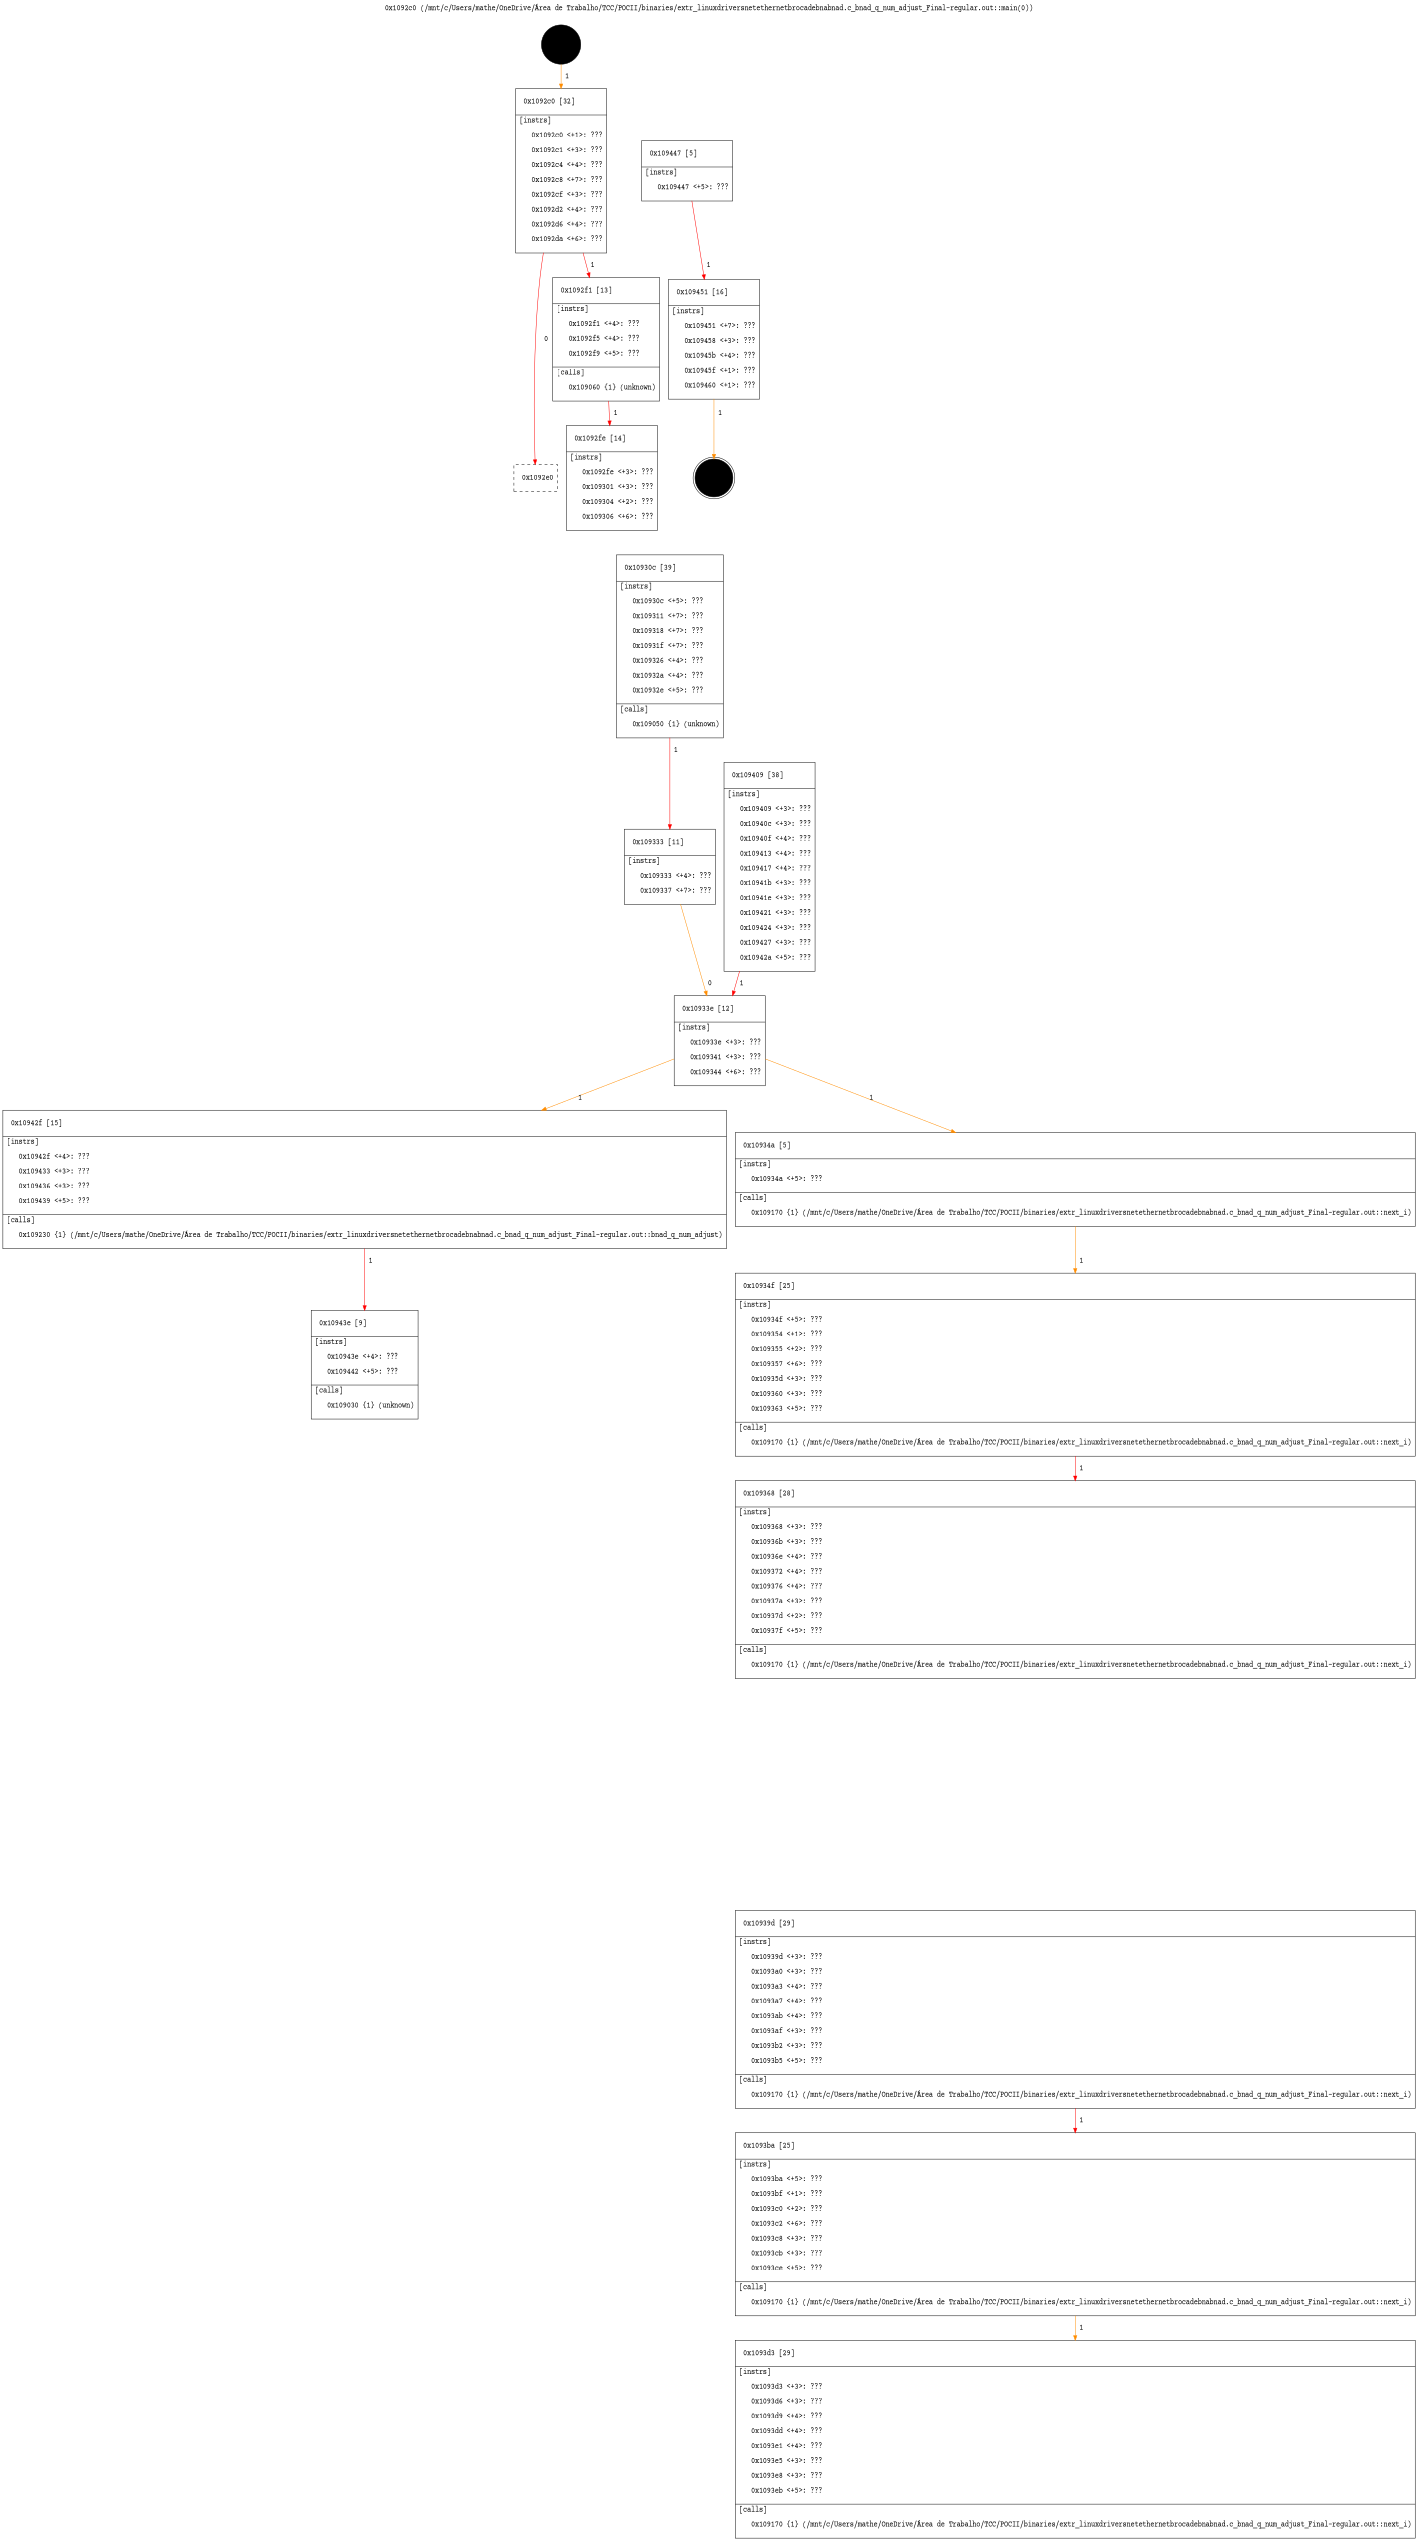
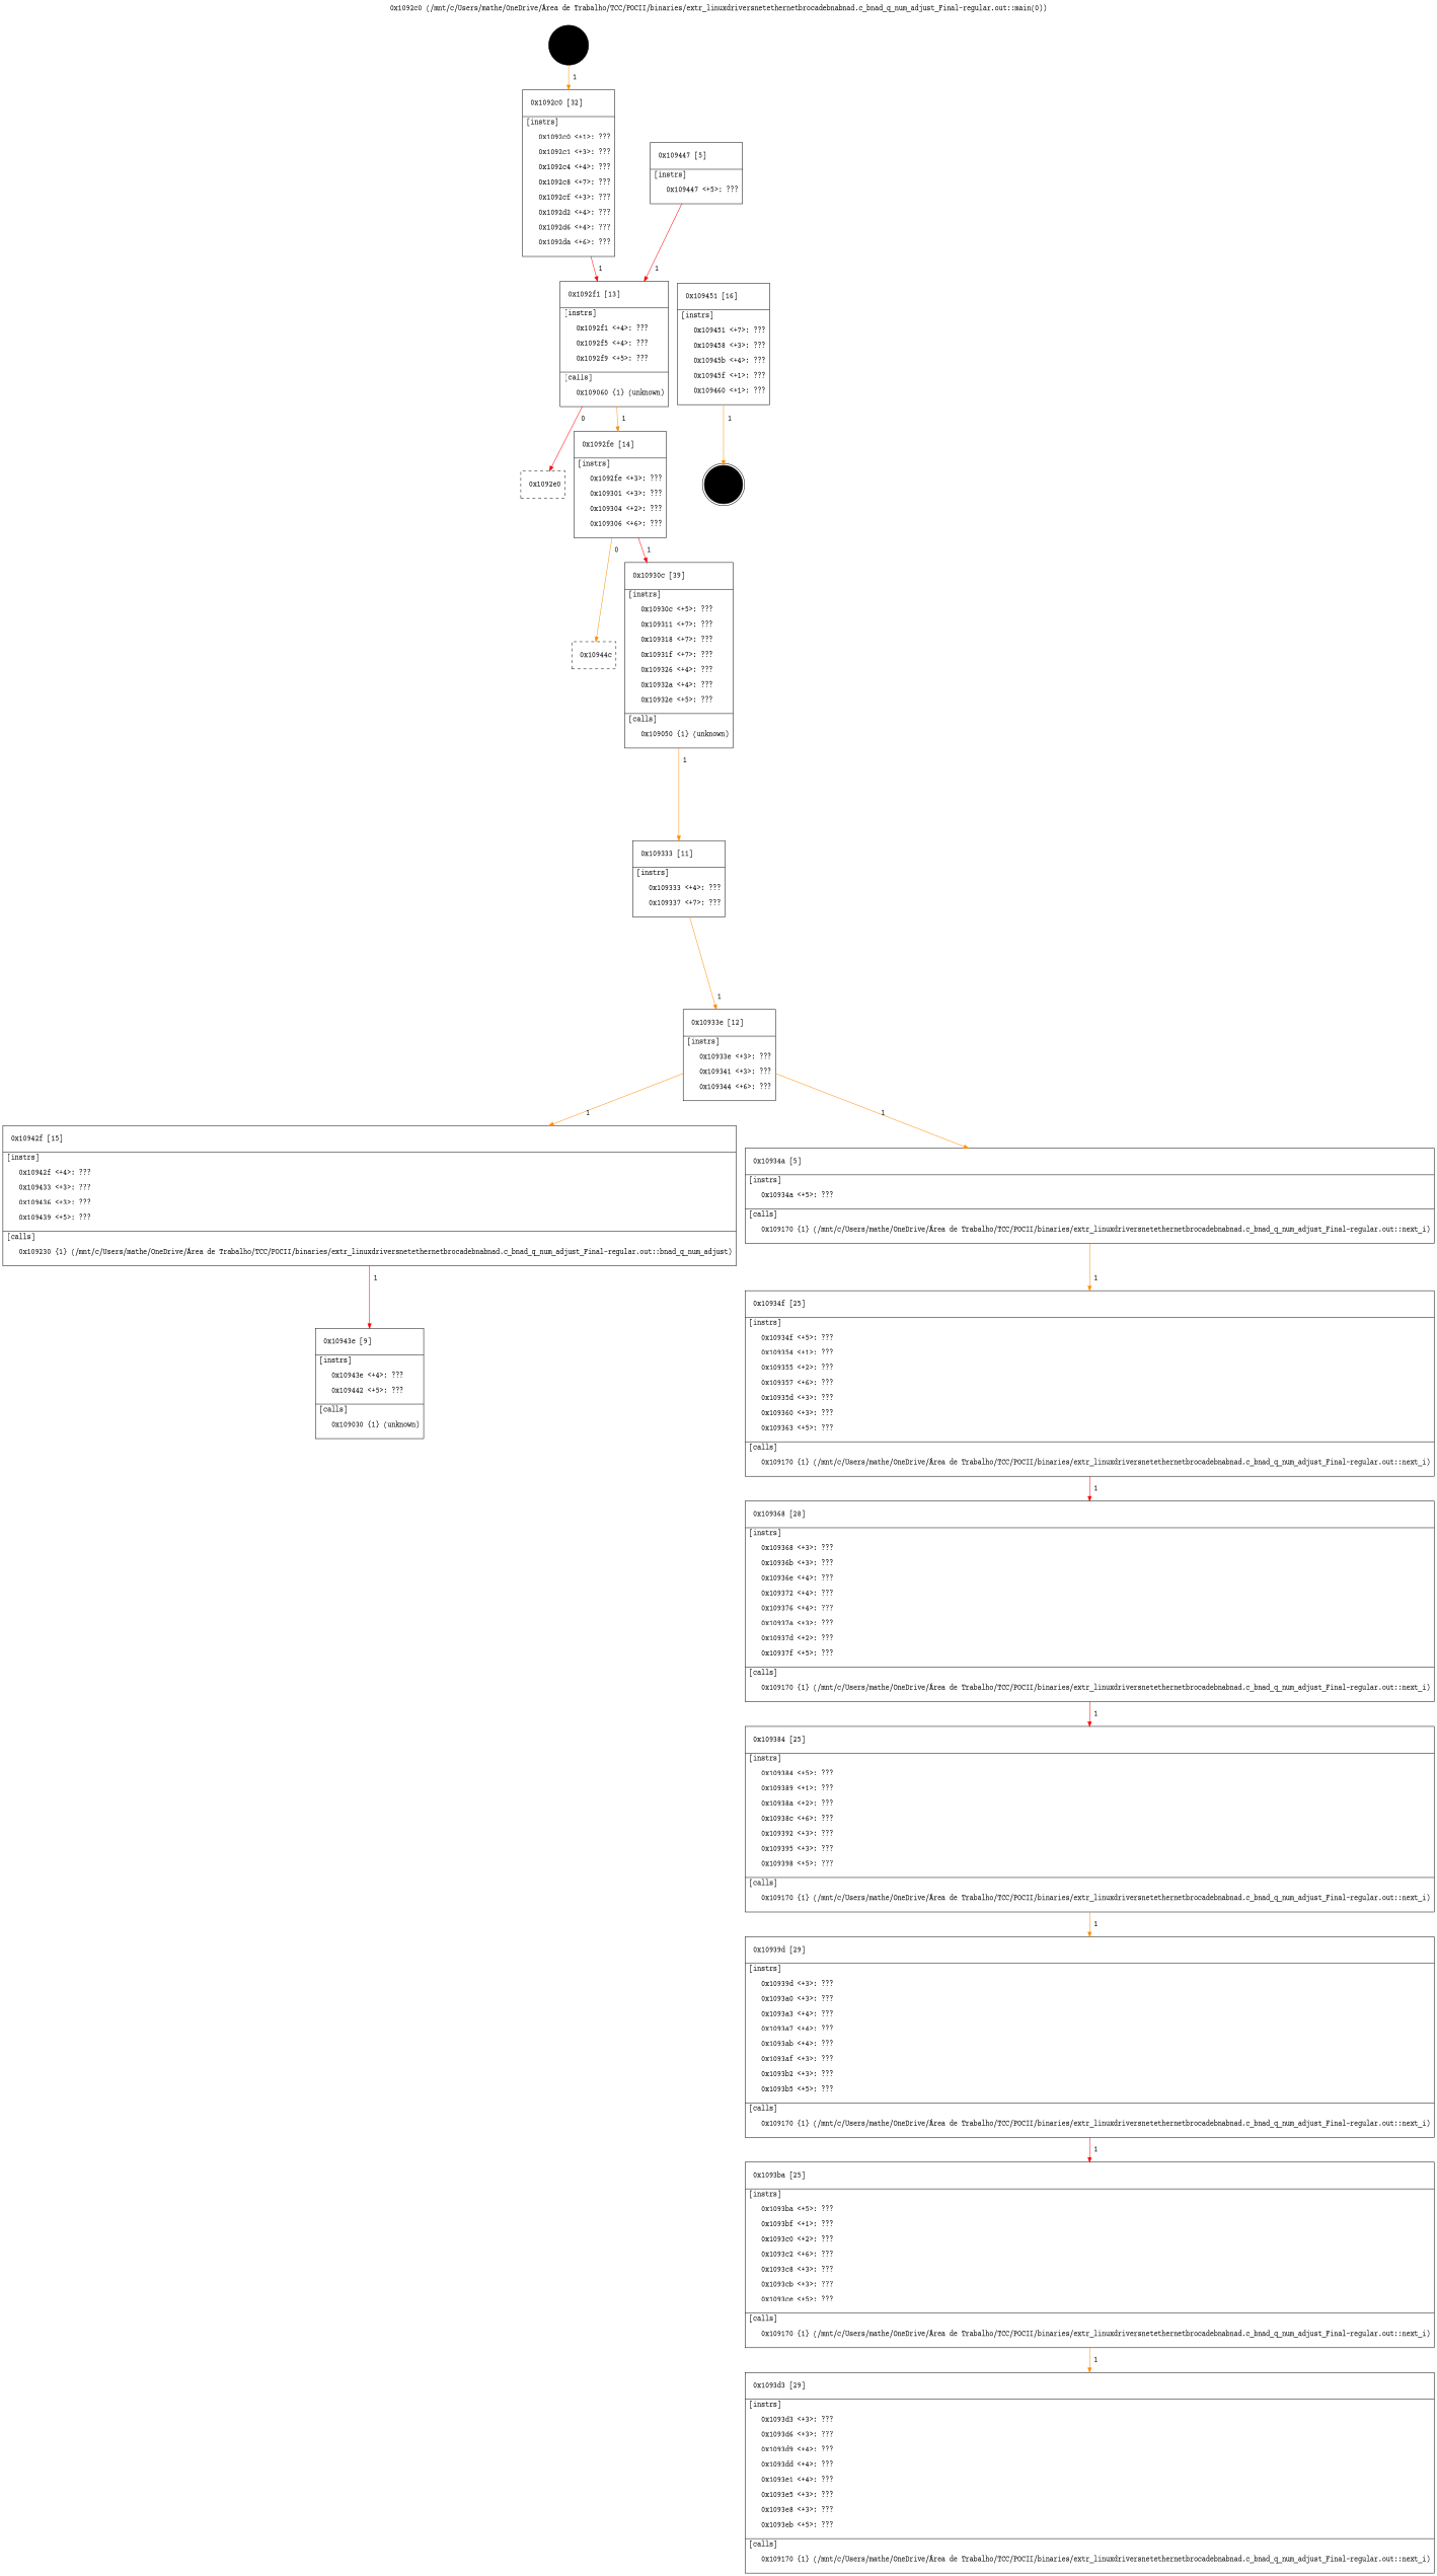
  digraph {
    fontname="Courier Prime"
    label="0x1092c0 (/mnt/c/Users/mathe/OneDrive/Área de Trabalho/TCC/POCII/binaries/extr_linuxdriversnetethernetbrocadebnabnad.c_bnad_q_num_adjust_Final-regular.out::main(0))"
    labelloc=t
    node [fontname="Courier Prime" shape=record]
    edge [color=darkorange fontname="Courier Prime"]
    Entry [fillcolor=black height=0.3 shape=circle style=filled width=0.3]
    n2 [label="{\n     0x1092c0 [32]\l\n     | [instrs]\l\n     &nbsp;&nbsp;0x1092c0 \<+1\>: ???\l\n     &nbsp;&nbsp;0x1092c1 \<+3\>: ???\l\n     &nbsp;&nbsp;0x1092c4 \<+4\>: ???\l\n     &nbsp;&nbsp;0x1092c8 \<+7\>: ???\l\n     &nbsp;&nbsp;0x1092cf \<+3\>: ???\l\n     &nbsp;&nbsp;0x1092d2 \<+4\>: ???\l\n     &nbsp;&nbsp;0x1092d6 \<+4\>: ???\l\n     &nbsp;&nbsp;0x1092da \<+6\>: ???\l\n  }"]
    n3 [label="{\n     0x1092f1 [13]\l\n     | [instrs]\l\n     &nbsp;&nbsp;0x1092f1 \<+4\>: ???\l\n     &nbsp;&nbsp;0x1092f5 \<+4\>: ???\l\n     &nbsp;&nbsp;0x1092f9 \<+5\>: ???\l\n     | [calls]\l\n     &nbsp;&nbsp;0x109060 \{1\} (unknown)\l\n  }"]
    n4 [label="{\n     0x1092e0\l\n  }" style=dashed]
    n5 [label="{\n     0x1092fe [14]\l\n     | [instrs]\l\n     &nbsp;&nbsp;0x1092fe \<+3\>: ???\l\n     &nbsp;&nbsp;0x109301 \<+3\>: ???\l\n     &nbsp;&nbsp;0x109304 \<+2\>: ???\l\n     &nbsp;&nbsp;0x109306 \<+6\>: ???\l\n  }"]
+   n6 [label="{\n     0x10944c\l\n  }" style=dashed]
    n7 [label="{\n     0x10930c [39]\l\n     | [instrs]\l\n     &nbsp;&nbsp;0x10930c \<+5\>: ???\l\n     &nbsp;&nbsp;0x109311 \<+7\>: ???\l\n     &nbsp;&nbsp;0x109318 \<+7\>: ???\l\n     &nbsp;&nbsp;0x10931f \<+7\>: ???\l\n     &nbsp;&nbsp;0x109326 \<+4\>: ???\l\n     &nbsp;&nbsp;0x10932a \<+4\>: ???\l\n     &nbsp;&nbsp;0x10932e \<+5\>: ???\l\n     | [calls]\l\n     &nbsp;&nbsp;0x109050 \{1\} (unknown)\l\n  }"]
    n8 [label="{\n     0x109333 [11]\l\n     | [instrs]\l\n     &nbsp;&nbsp;0x109333 \<+4\>: ???\l\n     &nbsp;&nbsp;0x109337 \<+7\>: ???\l\n  }"]
    n9 [label="{\n     0x10933e [12]\l\n     | [instrs]\l\n     &nbsp;&nbsp;0x10933e \<+3\>: ???\l\n     &nbsp;&nbsp;0x109341 \<+3\>: ???\l\n     &nbsp;&nbsp;0x109344 \<+6\>: ???\l\n  }"]
    Exit [fillcolor=black height=0.3 peripheries=2 shape=circle style=filled width=0.3]
    n11 [label="{\n     0x10942f [15]\l\n     | [instrs]\l\n     &nbsp;&nbsp;0x10942f \<+4\>: ???\l\n     &nbsp;&nbsp;0x109433 \<+3\>: ???\l\n     &nbsp;&nbsp;0x109436 \<+3\>: ???\l\n     &nbsp;&nbsp;0x109439 \<+5\>: ???\l\n     | [calls]\l\n     &nbsp;&nbsp;0x109230 \{1\} (/mnt/c/Users/mathe/OneDrive/Área de Trabalho/TCC/POCII/binaries/extr_linuxdriversnetethernetbrocadebnabnad.c_bnad_q_num_adjust_Final-regular.out::bnad_q_num_adjust)\l\n  }"]
    n12 [label="{\n     0x10934a [5]\l\n     | [instrs]\l\n     &nbsp;&nbsp;0x10934a \<+5\>: ???\l\n     | [calls]\l\n     &nbsp;&nbsp;0x109170 \{1\} (/mnt/c/Users/mathe/OneDrive/Área de Trabalho/TCC/POCII/binaries/extr_linuxdriversnetethernetbrocadebnabnad.c_bnad_q_num_adjust_Final-regular.out::next_i)\l\n  }"]
    n13 [label="{\n     0x10943e [9]\l\n     | [instrs]\l\n     &nbsp;&nbsp;0x10943e \<+4\>: ???\l\n     &nbsp;&nbsp;0x109442 \<+5\>: ???\l\n     | [calls]\l\n     &nbsp;&nbsp;0x109030 \{1\} (unknown)\l\n  }"]
    n14 [label="{\n     0x10934f [25]\l\n     | [instrs]\l\n     &nbsp;&nbsp;0x10934f \<+5\>: ???\l\n     &nbsp;&nbsp;0x109354 \<+1\>: ???\l\n     &nbsp;&nbsp;0x109355 \<+2\>: ???\l\n     &nbsp;&nbsp;0x109357 \<+6\>: ???\l\n     &nbsp;&nbsp;0x10935d \<+3\>: ???\l\n     &nbsp;&nbsp;0x109360 \<+3\>: ???\l\n     &nbsp;&nbsp;0x109363 \<+5\>: ???\l\n     | [calls]\l\n     &nbsp;&nbsp;0x109170 \{1\} (/mnt/c/Users/mathe/OneDrive/Área de Trabalho/TCC/POCII/binaries/extr_linuxdriversnetethernetbrocadebnabnad.c_bnad_q_num_adjust_Final-regular.out::next_i)\l\n  }"]
    n15 [label="{\n     0x109368 [28]\l\n     | [instrs]\l\n     &nbsp;&nbsp;0x109368 \<+3\>: ???\l\n     &nbsp;&nbsp;0x10936b \<+3\>: ???\l\n     &nbsp;&nbsp;0x10936e \<+4\>: ???\l\n     &nbsp;&nbsp;0x109372 \<+4\>: ???\l\n     &nbsp;&nbsp;0x109376 \<+4\>: ???\l\n     &nbsp;&nbsp;0x10937a \<+3\>: ???\l\n     &nbsp;&nbsp;0x10937d \<+2\>: ???\l\n     &nbsp;&nbsp;0x10937f \<+5\>: ???\l\n     | [calls]\l\n     &nbsp;&nbsp;0x109170 \{1\} (/mnt/c/Users/mathe/OneDrive/Área de Trabalho/TCC/POCII/binaries/extr_linuxdriversnetethernetbrocadebnabnad.c_bnad_q_num_adjust_Final-regular.out::next_i)\l\n  }"]
+   n16 [label="{\n     0x109384 [25]\l\n     | [instrs]\l\n     &nbsp;&nbsp;0x109384 \<+5\>: ???\l\n     &nbsp;&nbsp;0x109389 \<+1\>: ???\l\n     &nbsp;&nbsp;0x10938a \<+2\>: ???\l\n     &nbsp;&nbsp;0x10938c \<+6\>: ???\l\n     &nbsp;&nbsp;0x109392 \<+3\>: ???\l\n     &nbsp;&nbsp;0x109395 \<+3\>: ???\l\n     &nbsp;&nbsp;0x109398 \<+5\>: ???\l\n     | [calls]\l\n     &nbsp;&nbsp;0x109170 \{1\} (/mnt/c/Users/mathe/OneDrive/Área de Trabalho/TCC/POCII/binaries/extr_linuxdriversnetethernetbrocadebnabnad.c_bnad_q_num_adjust_Final-regular.out::next_i)\l\n  }"]
    n17 [label="{\n     0x10939d [29]\l\n     | [instrs]\l\n     &nbsp;&nbsp;0x10939d \<+3\>: ???\l\n     &nbsp;&nbsp;0x1093a0 \<+3\>: ???\l\n     &nbsp;&nbsp;0x1093a3 \<+4\>: ???\l\n     &nbsp;&nbsp;0x1093a7 \<+4\>: ???\l\n     &nbsp;&nbsp;0x1093ab \<+4\>: ???\l\n     &nbsp;&nbsp;0x1093af \<+3\>: ???\l\n     &nbsp;&nbsp;0x1093b2 \<+3\>: ???\l\n     &nbsp;&nbsp;0x1093b5 \<+5\>: ???\l\n     | [calls]\l\n     &nbsp;&nbsp;0x109170 \{1\} (/mnt/c/Users/mathe/OneDrive/Área de Trabalho/TCC/POCII/binaries/extr_linuxdriversnetethernetbrocadebnabnad.c_bnad_q_num_adjust_Final-regular.out::next_i)\l\n  }"]
    n18 [label="{\n     0x1093ba [25]\l\n     | [instrs]\l\n     &nbsp;&nbsp;0x1093ba \<+5\>: ???\l\n     &nbsp;&nbsp;0x1093bf \<+1\>: ???\l\n     &nbsp;&nbsp;0x1093c0 \<+2\>: ???\l\n     &nbsp;&nbsp;0x1093c2 \<+6\>: ???\l\n     &nbsp;&nbsp;0x1093c8 \<+3\>: ???\l\n     &nbsp;&nbsp;0x1093cb \<+3\>: ???\l\n     &nbsp;&nbsp;0x1093ce \<+5\>: ???\l\n     | [calls]\l\n     &nbsp;&nbsp;0x109170 \{1\} (/mnt/c/Users/mathe/OneDrive/Área de Trabalho/TCC/POCII/binaries/extr_linuxdriversnetethernetbrocadebnabnad.c_bnad_q_num_adjust_Final-regular.out::next_i)\l\n  }"]
    n19 [label="{\n     0x1093d3 [29]\l\n     | [instrs]\l\n     &nbsp;&nbsp;0x1093d3 \<+3\>: ???\l\n     &nbsp;&nbsp;0x1093d6 \<+3\>: ???\l\n     &nbsp;&nbsp;0x1093d9 \<+4\>: ???\l\n     &nbsp;&nbsp;0x1093dd \<+4\>: ???\l\n     &nbsp;&nbsp;0x1093e1 \<+4\>: ???\l\n     &nbsp;&nbsp;0x1093e5 \<+3\>: ???\l\n     &nbsp;&nbsp;0x1093e8 \<+3\>: ???\l\n     &nbsp;&nbsp;0x1093eb \<+5\>: ???\l\n     | [calls]\l\n     &nbsp;&nbsp;0x109170 \{1\} (/mnt/c/Users/mathe/OneDrive/Área de Trabalho/TCC/POCII/binaries/extr_linuxdriversnetethernetbrocadebnabnad.c_bnad_q_num_adjust_Final-regular.out::next_i)\l\n  }"]
-   n20 [label="{\n     0x109409 [38]\l\n     | [instrs]\l\n     &nbsp;&nbsp;0x109409 \<+3\>: ???\l\n     &nbsp;&nbsp;0x10940c \<+3\>: ???\l\n     &nbsp;&nbsp;0x10940f \<+4\>: ???\l\n     &nbsp;&nbsp;0x109413 \<+4\>: ???\l\n     &nbsp;&nbsp;0x109417 \<+4\>: ???\l\n     &nbsp;&nbsp;0x10941b \<+3\>: ???\l\n     &nbsp;&nbsp;0x10941e \<+3\>: ???\l\n     &nbsp;&nbsp;0x109421 \<+3\>: ???\l\n     &nbsp;&nbsp;0x109424 \<+3\>: ???\l\n     &nbsp;&nbsp;0x109427 \<+3\>: ???\l\n     &nbsp;&nbsp;0x10942a \<+5\>: ???\l\n  }"]
    n21 [label="{\n     0x109447 [5]\l\n     | [instrs]\l\n     &nbsp;&nbsp;0x109447 \<+5\>: ???\l\n  }"]
    n22 [label="{\n     0x109451 [16]\l\n     | [instrs]\l\n     &nbsp;&nbsp;0x109451 \<+7\>: ???\l\n     &nbsp;&nbsp;0x109458 \<+3\>: ???\l\n     &nbsp;&nbsp;0x10945b \<+4\>: ???\l\n     &nbsp;&nbsp;0x10945f \<+1\>: ???\l\n     &nbsp;&nbsp;0x109460 \<+1\>: ???\l\n  }"]
    Entry -> n2 [label=" 1"]
    n2 -> n3 [color=red label=" 1"]
-   n2 -> n4 [color=red label=" 0"]
-   n3 -> n5 [color=red label=" 1"]
-   n7 -> n8 [color=red label=" 1"]
-   n8 -> n9 [label=" 0"]
+   n3 -> n4 [color=red label=" 0"]
+   n3 -> n5 [label=" 1"]
+   n5 -> n6 [label=" 0"]
+   n5 -> n7 [color=red label=" 1"]
+   n7 -> n8 [label=" 1"]
+   n8 -> n9 [label=" 1"]
    n9 -> n11 [label=" 1"]
    n9 -> n12 [label=" 1"]
    n11 -> n13 [color=red label=" 1"]
    n12 -> n14 [label=" 1"]
    n14 -> n15 [color=red label=" 1"]
+   n15 -> n16 [color=red label=" 1"]
+   n16 -> n17 [label=" 1"]
    n17 -> n18 [color=red label=" 1"]
    n18 -> n19 [label=" 1"]
-   n20 -> n9 [color=red label=" 1"]
-   n21 -> n22 [color=red label=" 1"]
+   n21 -> n3 [color=red label=" 1"]
    n22 -> Exit [label=" 1"]
  }
